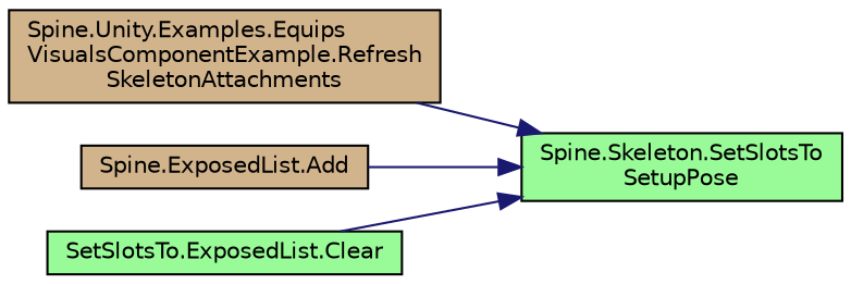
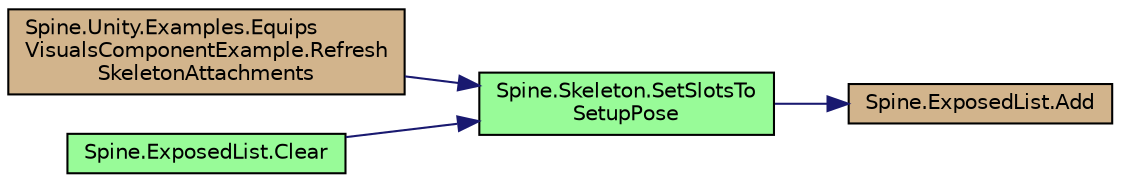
  digraph {
    rankdir=LR
    node [color=black fillcolor=tan fontname=Helvetica fontsize=10 shape=record style=filled]
    edge [color=midnightblue fontname=Helvetica fontsize=10 labelfontname=Helvetica labelfontsize=10 style=solid]
    n1 [fontcolor=black height=0.2 label="Spine.Unity.Examples.Equips\lVisualsComponentExample.Refresh\lSkeletonAttachments" width=0.4]
    n2 [fillcolor=palegreen height=0.2 label="Spine.Skeleton.SetSlotsTo\lSetupPose" width=0.4]
    n3 [height=0.2 label="Spine.ExposedList.Add" width=0.4]
-   n4 [fillcolor=palegreen height=0.2 label="SetSlotsTo.ExposedList.Clear" width=0.4]
+   n4 [fillcolor=palegreen height=0.2 label="Spine.ExposedList.Clear" width=0.4]
    n1 -> n2
-   n3 -> n2
+   n2 -> n3
    n4 -> n2
  }
